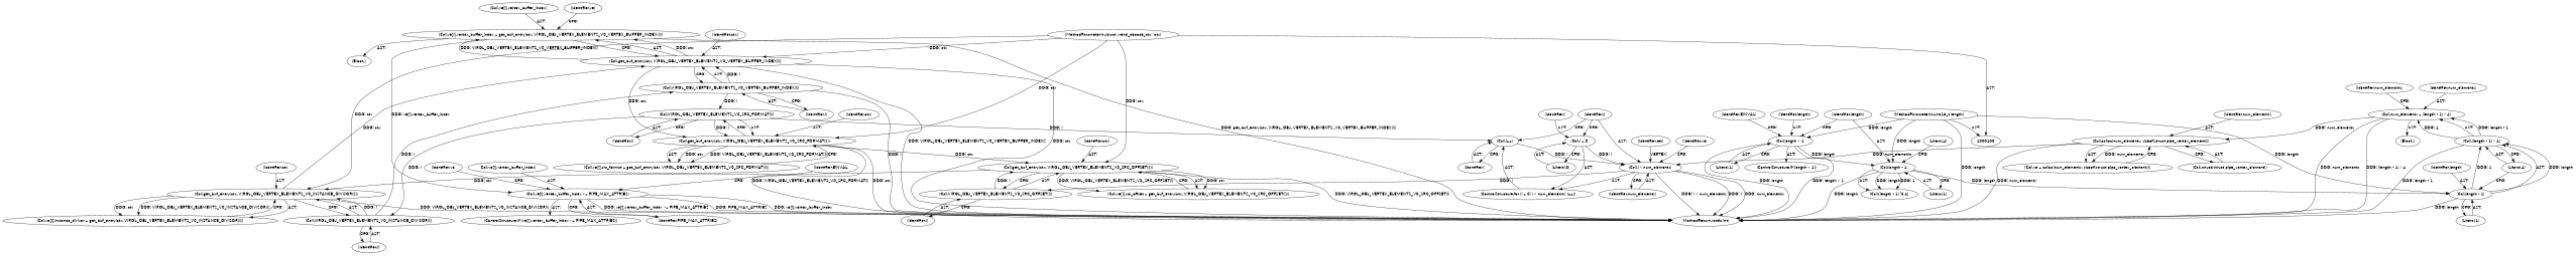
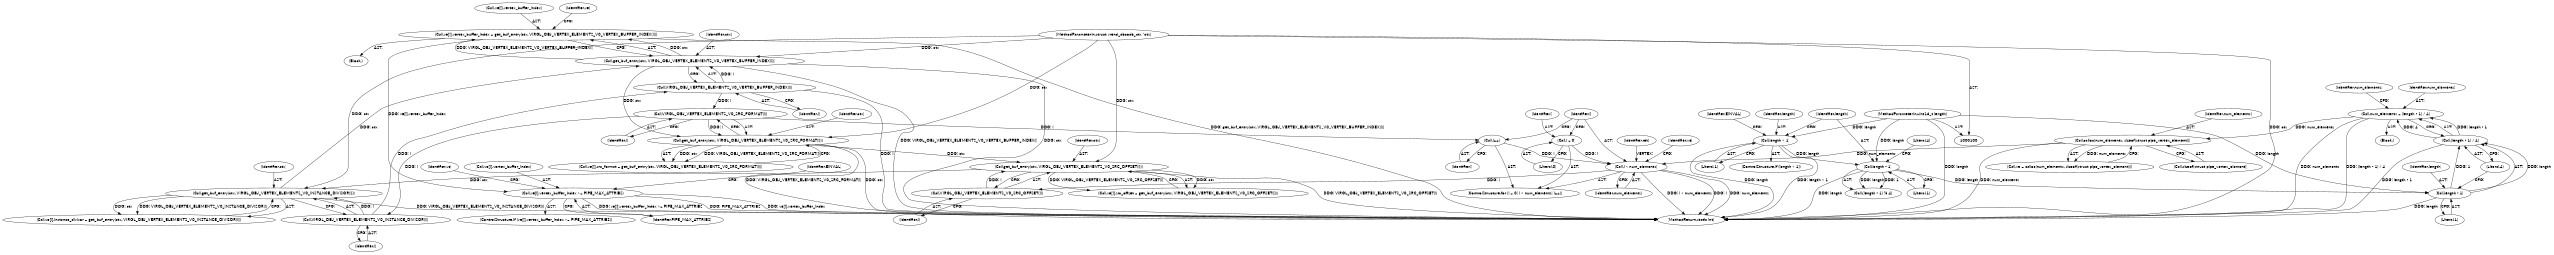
  digraph {
    fontname=Lato
    node [fontname=Lato]
    edge [fontname=Lato]
    n1 [label="(Call,ve[i].vertex_buffer_index = get_buf_entry(ctx, VIRGL_OBJ_VERTEX_ELEMENTS_V0_VERTEX_BUFFER_INDEX(i)))"]
    n2 [label="(Call,get_buf_entry(ctx, VIRGL_OBJ_VERTEX_ELEMENTS_V0_VERTEX_BUFFER_INDEX(i)))"]
    n3 [label="(Call,ve[i].vertex_buffer_index >= PIPE_MAX_ATTRIBS)"]
    n4 [label="(MethodReturn,static int)"]
    n5 [label="(Block,)"]
    n6 [label="(Call,get_buf_entry(ctx, VIRGL_OBJ_VERTEX_ELEMENTS_V0_SRC_FORMAT(i)))"]
    n7 [label="(Call,VIRGL_OBJ_VERTEX_ELEMENTS_V0_VERTEX_BUFFER_INDEX(i))"]
    n8 [label="(ControlStructure,if (ve[i].vertex_buffer_index >= PIPE_MAX_ATTRIBS))"]
    n9 [label="(Identifier,PIPE_MAX_ATTRIBS)"]
    n10 [label="(Call,get_buf_entry(ctx, VIRGL_OBJ_VERTEX_ELEMENTS_V0_SRC_OFFSET(i)))"]
    n11 [label="(Call,VIRGL_OBJ_VERTEX_ELEMENTS_V0_SRC_FORMAT(i))"]
    n12 [label="(Call,ve[i].src_format = get_buf_entry(ctx, VIRGL_OBJ_VERTEX_ELEMENTS_V0_SRC_FORMAT(i)))"]
    n13 [label="(Identifier,i)"]
    n14 [label="(Call,get_buf_entry(ctx, VIRGL_OBJ_VERTEX_ELEMENTS_V0_INSTANCE_DIVISOR(i)))"]
    n15 [label="(Call,VIRGL_OBJ_VERTEX_ELEMENTS_V0_INSTANCE_DIVISOR(i))"]
    n16 [label="(Call,ve[i].instance_divisor = get_buf_entry(ctx, VIRGL_OBJ_VERTEX_ELEMENTS_V0_INSTANCE_DIVISOR(i)))"]
    n17 [label="(Identifier,i)"]
    n18 [label="(Call,VIRGL_OBJ_VERTEX_ELEMENTS_V0_SRC_OFFSET(i))"]
    n19 [label="(Call,ve[i].src_offset = get_buf_entry(ctx, VIRGL_OBJ_VERTEX_ELEMENTS_V0_SRC_OFFSET(i)))"]
    n20 [label="(Identifier,i)"]
    n21 [label="(Call,i++)"]
    n22 [label="(Identifier,i)"]
    n23 [label="(MethodParameterIn,struct vrend_decode_ctx *ctx)"]
    1000100
    n25 [label="(Call,i < num_elements)"]
    n26 [label="(ControlStructure,for (i = 0; i < num_elements; i++))"]
    n27 [label="(Identifier,i)"]
    n28 [label="(Identifier,num_elements)"]
    n29 [label="(Call,i = 0)"]
    n30 [label="(Literal,0)"]
    n31 [label="(Call,calloc(num_elements, sizeof(struct pipe_vertex_element)))"]
-   n32 [label="(Call,struct(struct pipe_vertex_element))"]
+   n32 [label="(Call,sizeof(struct pipe_vertex_element))"]
    n33 [label="(Call,ve = calloc(num_elements, sizeof(struct pipe_vertex_element)))"]
    n34 [label="(Call,num_elements = (length - 1) / 4)"]
    n35 [label="(Call,(length - 1) / 4)"]
    n36 [label="(Block,)"]
    n37 [label="(Literal,4)"]
    n38 [label="(Call,length - 1)"]
    n39 [label="(Literal,1)"]
    n40 [label="(Call,length - 1)"]
    n41 [label="(Literal,1)"]
    n42 [label="(Call,(length - 1) % 4)"]
    n43 [label="(Call,length < 1)"]
    n44 [label="(Literal,1)"]
    n45 [label="(ControlStructure,if (length < 1))"]
    n46 [label="(MethodParameterIn,uint16_t length)"]
    n47 [label="(Identifier,ctx)"]
    n48 [label="(Identifier,ve)"]
    n49 [label="(Call,ve[i].vertex_buffer_index)"]
    n50 [label="(Identifier,ve)"]
    n51 [label="(Literal,4)"]
    n52 [label="(Identifier,i)"]
    n53 [label="(Identifier,length)"]
    n54 [label="(Identifier,ve)"]
    n55 [label="(Identifier,num_elements)"]
    n56 [label="(Identifier,ret)"]
    n57 [label="(Identifier,length)"]
    n58 [label="(Call,ve[i].vertex_buffer_index)"]
    n59 [label="(Identifier,i)"]
    n60 [label="(Identifier,length)"]
    n61 [label="(Identifier,ctx)"]
    n62 [label="(Identifier,num_elements)"]
    n63 [label="(Identifier,EINVAL)"]
    n64 [label="(Identifier,num_elements)"]
    n65 [label="(Identifier,EINVAL)"]
    n66 [label="(Identifier,ctx)"]
    n67 [label="(Identifier,ctx)"]
    n1 -> n2 [label="CFG: "]
    n1 -> n3 [label="DDG: ve[i].vertex_buffer_index"]
    n1 -> n4 [label="DDG: get_buf_entry(ctx, VIRGL_OBJ_VERTEX_ELEMENTS_V0_VERTEX_BUFFER_INDEX(i))"]
    n1 -> n5 [label="AST: "]
    n2 -> n1 [label="AST: "]
    n2 -> n1 [label="DDG: ctx"]
    n2 -> n1 [label="DDG: VIRGL_OBJ_VERTEX_ELEMENTS_V0_VERTEX_BUFFER_INDEX(i)"]
    n2 -> n4 [label="DDG: VIRGL_OBJ_VERTEX_ELEMENTS_V0_VERTEX_BUFFER_INDEX(i)"]
    n2 -> n4 [label="DDG: ctx"]
    n2 -> n6 [label="DDG: ctx"]
    n2 -> n7 [label="CFG: "]
    n3 -> n4 [label="DDG: ve[i].vertex_buffer_index >= PIPE_MAX_ATTRIBS"]
    n3 -> n4 [label="DDG: PIPE_MAX_ATTRIBS"]
    n3 -> n4 [label="DDG: ve[i].vertex_buffer_index"]
    n3 -> n8 [label="AST: "]
    n3 -> n9 [label="CFG: "]
    n6 -> n4 [label="DDG: VIRGL_OBJ_VERTEX_ELEMENTS_V0_SRC_FORMAT(i)"]
    n6 -> n4 [label="DDG: ctx"]
    n6 -> n10 [label="DDG: ctx"]
    n6 -> n11 [label="CFG: "]
    n6 -> n12 [label="AST: "]
    n6 -> n12 [label="DDG: ctx"]
    n6 -> n12 [label="DDG: VIRGL_OBJ_VERTEX_ELEMENTS_V0_SRC_FORMAT(i)"]
    n7 -> n2 [label="AST: "]
    n7 -> n2 [label="DDG: i"]
    n7 -> n4 [label="DDG: i"]
    n7 -> n11 [label="DDG: i"]
    n7 -> n13 [label="CFG: "]
    n9 -> n3 [label="AST: "]
    n10 -> n4 [label="DDG: VIRGL_OBJ_VERTEX_ELEMENTS_V0_SRC_OFFSET(i)"]
    n10 -> n14 [label="DDG: ctx"]
    n10 -> n18 [label="CFG: "]
    n10 -> n19 [label="AST: "]
    n10 -> n19 [label="DDG: ctx"]
    n10 -> n19 [label="DDG: VIRGL_OBJ_VERTEX_ELEMENTS_V0_SRC_OFFSET(i)"]
    n11 -> n6 [label="AST: "]
    n11 -> n6 [label="DDG: i"]
    n11 -> n15 [label="DDG: i"]
    n11 -> n21 [label="DDG: i"]
    n11 -> n22 [label="CFG: "]
    n12 -> n6 [label="CFG: "]
    n13 -> n7 [label="AST: "]
    n14 -> n2 [label="DDG: ctx"]
    n14 -> n4 [label="DDG: VIRGL_OBJ_VERTEX_ELEMENTS_V0_INSTANCE_DIVISOR(i)"]
    n14 -> n15 [label="CFG: "]
    n14 -> n16 [label="AST: "]
    n14 -> n16 [label="DDG: ctx"]
    n14 -> n16 [label="DDG: VIRGL_OBJ_VERTEX_ELEMENTS_V0_INSTANCE_DIVISOR(i)"]
    n15 -> n7 [label="DDG: i"]
    n15 -> n14 [label="AST: "]
    n15 -> n14 [label="DDG: i"]
    n15 -> n17 [label="CFG: "]
    n16 -> n14 [label="CFG: "]
    n17 -> n15 [label="AST: "]
    n18 -> n10 [label="AST: "]
    n18 -> n10 [label="DDG: i"]
    n18 -> n20 [label="CFG: "]
    n19 -> n10 [label="CFG: "]
    n20 -> n18 [label="AST: "]
    n21 -> n25 [label="DDG: i"]
-   n26 -> n21 [label="AST: "]
+   n21 -> n26 [label="AST: "]
    n21 -> n27 [label="CFG: "]
    n22 -> n11 [label="AST: "]
    n23 -> n2 [label="DDG: ctx"]
+   n23 -> n4 [label="DDG: ctx"]
    n23 -> n6 [label="DDG: ctx"]
    n23 -> n10 [label="DDG: ctx"]
    n23 -> n14 [label="DDG: ctx"]
    n23 -> 1000100 [label="AST: "]
    n25 -> n4 [label="DDG: i < num_elements"]
    n25 -> n4 [label="DDG: i"]
    n25 -> n4 [label="DDG: num_elements"]
    n25 -> n18 [label="DDG: i"]
    n25 -> n26 [label="AST: "]
    n25 -> n28 [label="CFG: "]
    n27 -> n21 [label="AST: "]
    n28 -> n25 [label="AST: "]
    n29 -> n25 [label="DDG: i"]
    n29 -> n26 [label="AST: "]
    n29 -> n30 [label="CFG: "]
    n30 -> n29 [label="AST: "]
    n31 -> n4 [label="DDG: num_elements"]
    n31 -> n25 [label="DDG: num_elements"]
    n31 -> n32 [label="CFG: "]
    n31 -> n33 [label="AST: "]
    n31 -> n33 [label="DDG: num_elements"]
    n32 -> n31 [label="AST: "]
    n33 -> n31 [label="CFG: "]
    n34 -> n4 [label="DDG: num_elements"]
    n34 -> n4 [label="DDG: (length - 1) / 4"]
    n34 -> n31 [label="DDG: num_elements"]
+   n34 -> n35 [label="CFG: "]
    n34 -> n36 [label="AST: "]
    n35 -> n4 [label="DDG: length - 1"]
    n35 -> n34 [label="AST: "]
    n35 -> n34 [label="DDG: length - 1"]
    n35 -> n34 [label="DDG: 4"]
    n35 -> n37 [label="CFG: "]
    n37 -> n35 [label="AST: "]
    n37 -> n38 [label="CFG: "]
    n38 -> n4 [label="DDG: length"]
    n38 -> n35 [label="AST: "]
    n38 -> n35 [label="DDG: length"]
    n38 -> n35 [label="DDG: 1"]
    n38 -> n39 [label="CFG: "]
    n39 -> n38 [label="AST: "]
    n40 -> n4 [label="DDG: length"]
    n40 -> n38 [label="DDG: length"]
    n40 -> n41 [label="CFG: "]
    n40 -> n42 [label="AST: "]
    n40 -> n42 [label="DDG: length"]
    n40 -> n42 [label="DDG: 1"]
    n41 -> n40 [label="AST: "]
    n43 -> n4 [label="DDG: length"]
    n43 -> n4 [label="DDG: length < 1"]
    n43 -> n40 [label="DDG: length"]
    n43 -> n44 [label="CFG: "]
    n43 -> n45 [label="AST: "]
    n44 -> n43 [label="AST: "]
    n46 -> n4 [label="DDG: length"]
    n46 -> 1000100 [label="AST: "]
    n46 -> n38 [label="DDG: length"]
    n46 -> n40 [label="DDG: length"]
    n46 -> n43 [label="DDG: length"]
    n47 -> n14 [label="AST: "]
    n48 -> n25 [label="CFG: "]
    n49 -> n1 [label="AST: "]
    n50 -> n3 [label="CFG: "]
    n51 -> n40 [label="CFG: "]
    n52 -> n29 [label="AST: "]
    n53 -> n38 [label="AST: "]
    n54 -> n1 [label="CFG: "]
    n55 -> n34 [label="CFG: "]
    n56 -> n25 [label="VERTEX: "]
    n57 -> n40 [label="AST: "]
    n57 -> n43 [label="CFG: "]
    n58 -> n3 [label="AST: "]
    n59 -> n21 [label="CFG: "]
    n59 -> n25 [label="AST: "]
    n59 -> n29 [label="CFG: "]
    n60 -> n43 [label="AST: "]
    n61 -> n10 [label="AST: "]
    n62 -> n31 [label="AST: "]
    n63 -> n43 [label="CFG: "]
    n64 -> n34 [label="AST: "]
    n65 -> n3 [label="CFG: "]
    n66 -> n6 [label="AST: "]
    n67 -> n2 [label="AST: "]
  }
